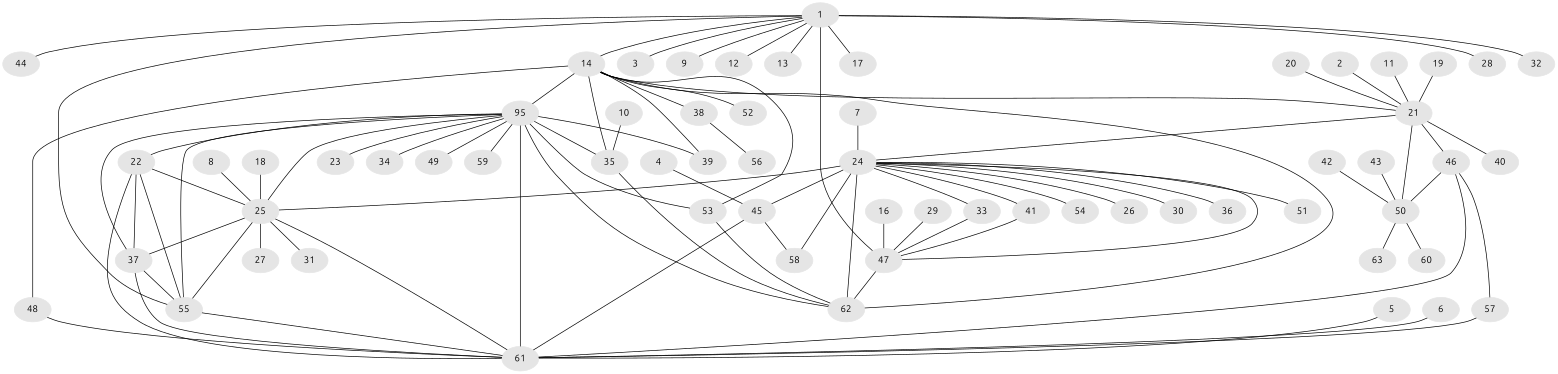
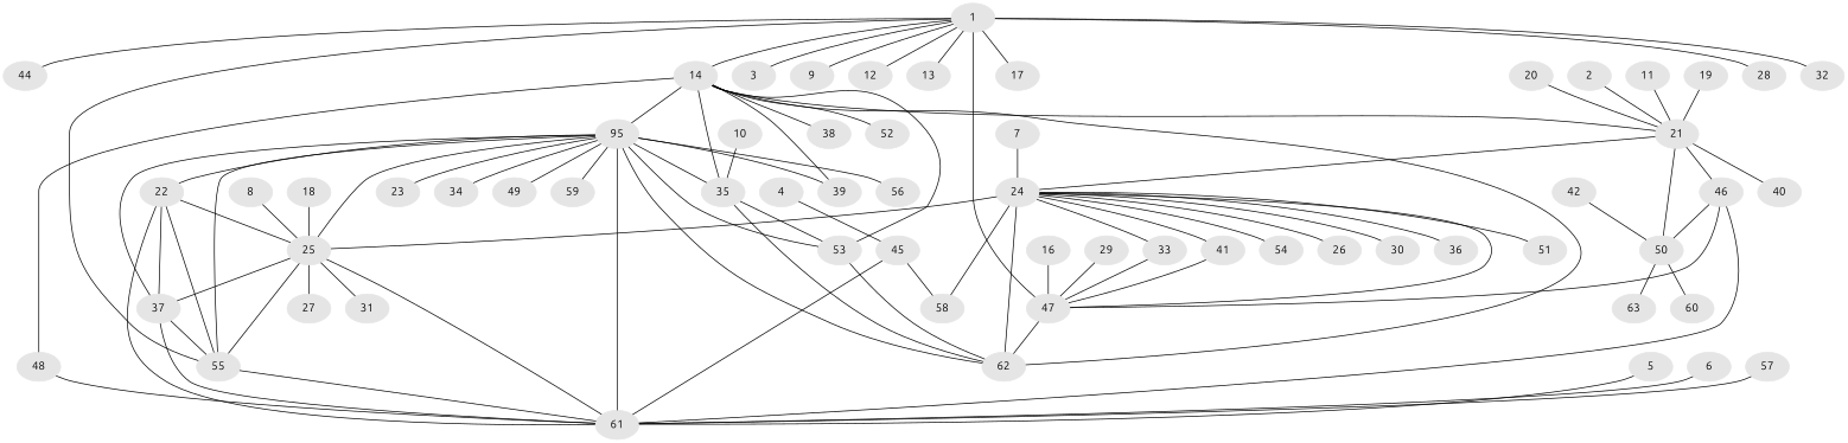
  graph {
    fontname=Ubuntu
    node [color=gray90 fontname=Ubuntu style=filled]
    edge [fontname=Ubuntu weight=1.0]
    1
    3
    9
    12
    13
    14
    17
    28
    32
    44
    47
    55
    21
    35
    n15 [label=95]
    38
    39
    48
    52
    53
    62
    61
    2
    24
    40
    46
    50
    4
    45
    58
    5
    6
    7
    25
    26
    30
    33
    36
    41
    51
    54
    8
    37
    27
    31
    10
    11
    22
    23
    34
    49
    56
    59
    16
    18
    19
    20
    60
    63
    29
    42
-   43
    57
    1 -- 3
    1 -- 9
    1 -- 12
    1 -- 13
    1 -- 14
    1 -- 17
    1 -- 28
    1 -- 32
    1 -- 44
    1 -- 47 [weight=8.0]
    1 -- 55
    14 -- 21
    14 -- 35 [weight=2.0]
    14 -- n15 [weight=2.0]
    14 -- 38
    14 -- 39
    14 -- 48
    14 -- 52
    14 -- 53 [weight=2.0]
    14 -- 62 [weight=2.0]
    47 -- 62
    55 -- 61
    21 -- 24
    21 -- 40
    21 -- 46 [weight=4.0]
    21 -- 50 [weight=4.0]
+   35 -- 53
    35 -- 62
    n15 -- 55
    n15 -- 35
    n15 -- 39
    n15 -- 53
    n15 -- 62
    n15 -- 61 [weight=2.0]
    n15 -- 25
    n15 -- 37
    n15 -- 22
    n15 -- 23
    n15 -- 34
    n15 -- 49
-   38 -- 56
+   n15 -- 56
    n15 -- 59
    48 -- 61
    53 -- 62
    2 -- 21
    24 -- 47
    24 -- 62
-   24 -- 45 [weight=4.0]
    24 -- 58 [weight=4.0]
    24 -- 25
    24 -- 26
    24 -- 30
    24 -- 33
    24 -- 36
    24 -- 41
    24 -- 51
    24 -- 54
-   46 -- 57
+   46 -- 47
    46 -- 61
    46 -- 50
    50 -- 60
    50 -- 63
    4 -- 45
    45 -- 61
    45 -- 58
    5 -- 61
    6 -- 61
    7 -- 24
    25 -- 55
    25 -- 61
    25 -- 37
    25 -- 27
    25 -- 31
    33 -- 47
    41 -- 47
    8 -- 25
    37 -- 55
    37 -- 61
    10 -- 35
    11 -- 21
    22 -- 55
    22 -- 61
    22 -- 25
    22 -- 37
    16 -- 47
    18 -- 25
    19 -- 21
    20 -- 21
    29 -- 47
    42 -- 50
-   43 -- 50
    57 -- 61
  }
